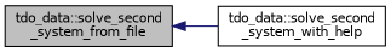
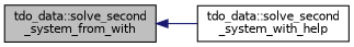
  digraph {
    rankdir=LR
    node [color=black fontname=Helvetica fontsize=10 shape=record style=filled]
-   n1 [fillcolor=grey75 fontcolor=black height=0.2 label="tdo_data::solve_second\l_system_from_file" width=0.4]
+   n1 [fillcolor=grey75 fontcolor=black height=0.2 label="tdo_data::solve_second\l_system_from_with" width=0.4]
    n2 [fillcolor=white height=0.2 label="tdo_data::solve_second\l_system_with_help" width=0.4]
    n1 -> n2 [color=midnightblue dir=back fontname=Helvetica fontsize=10 labelfontname=Helvetica labelfontsize=10 style=solid]
  }
